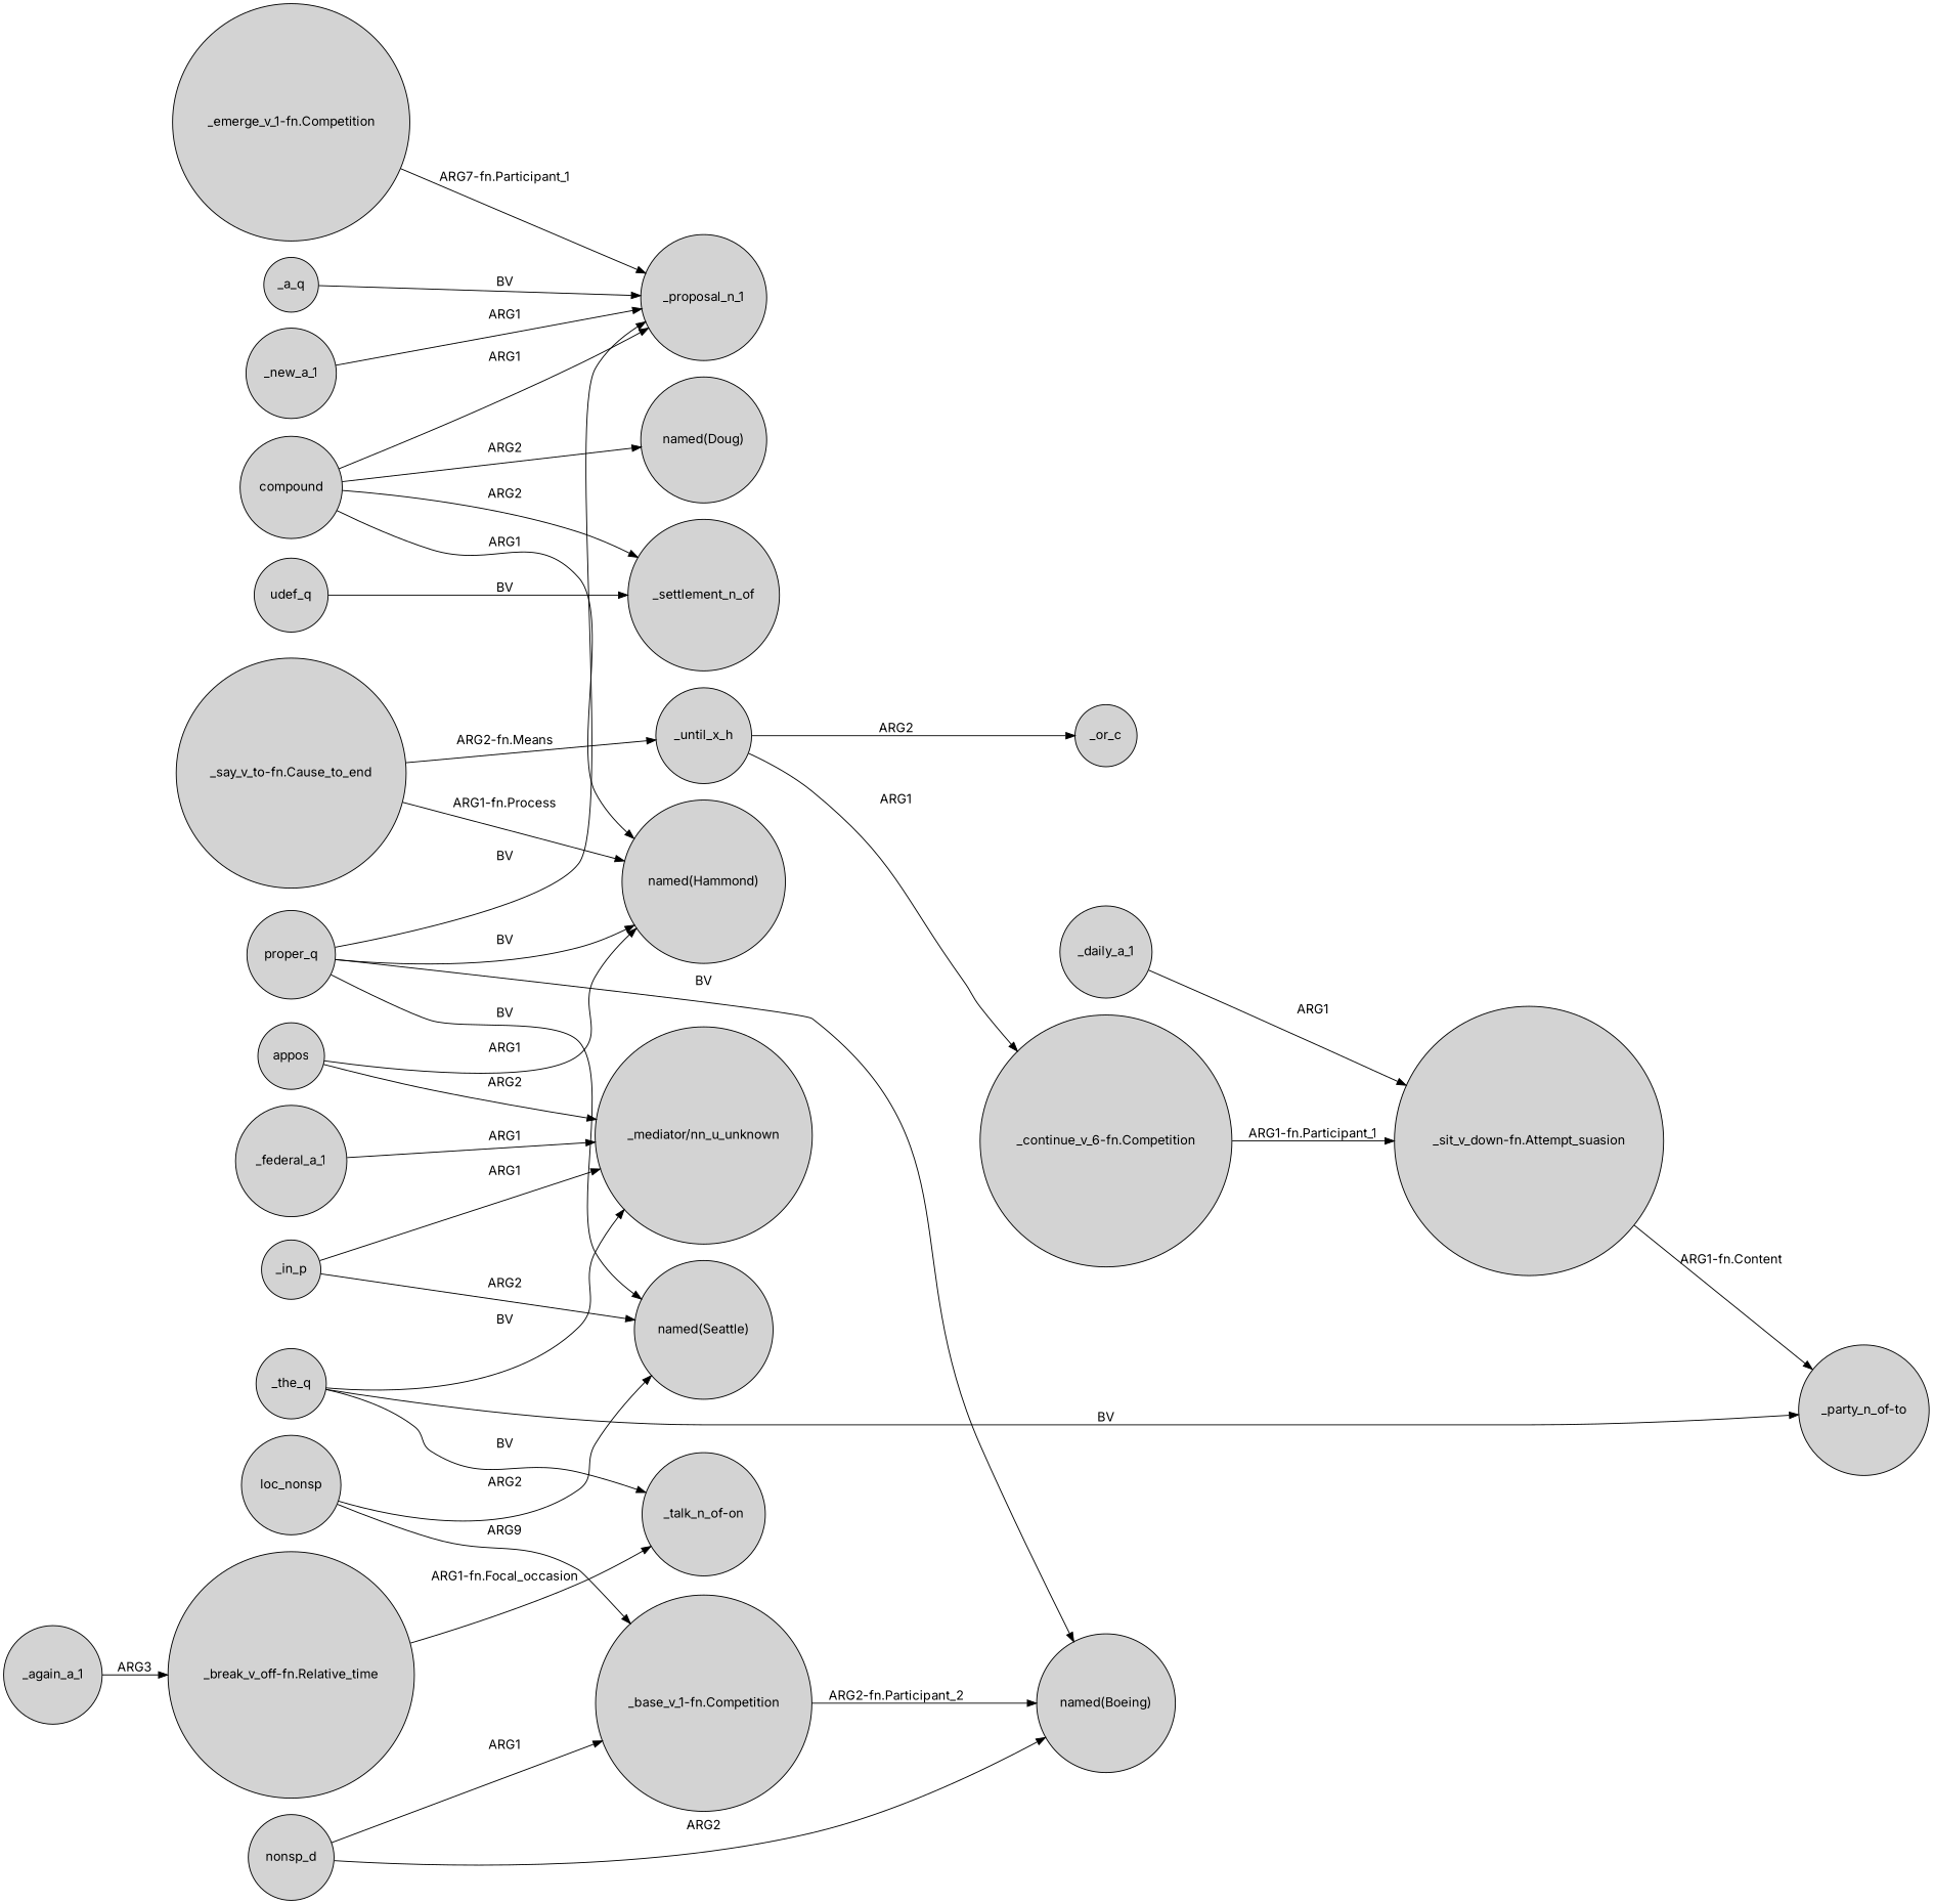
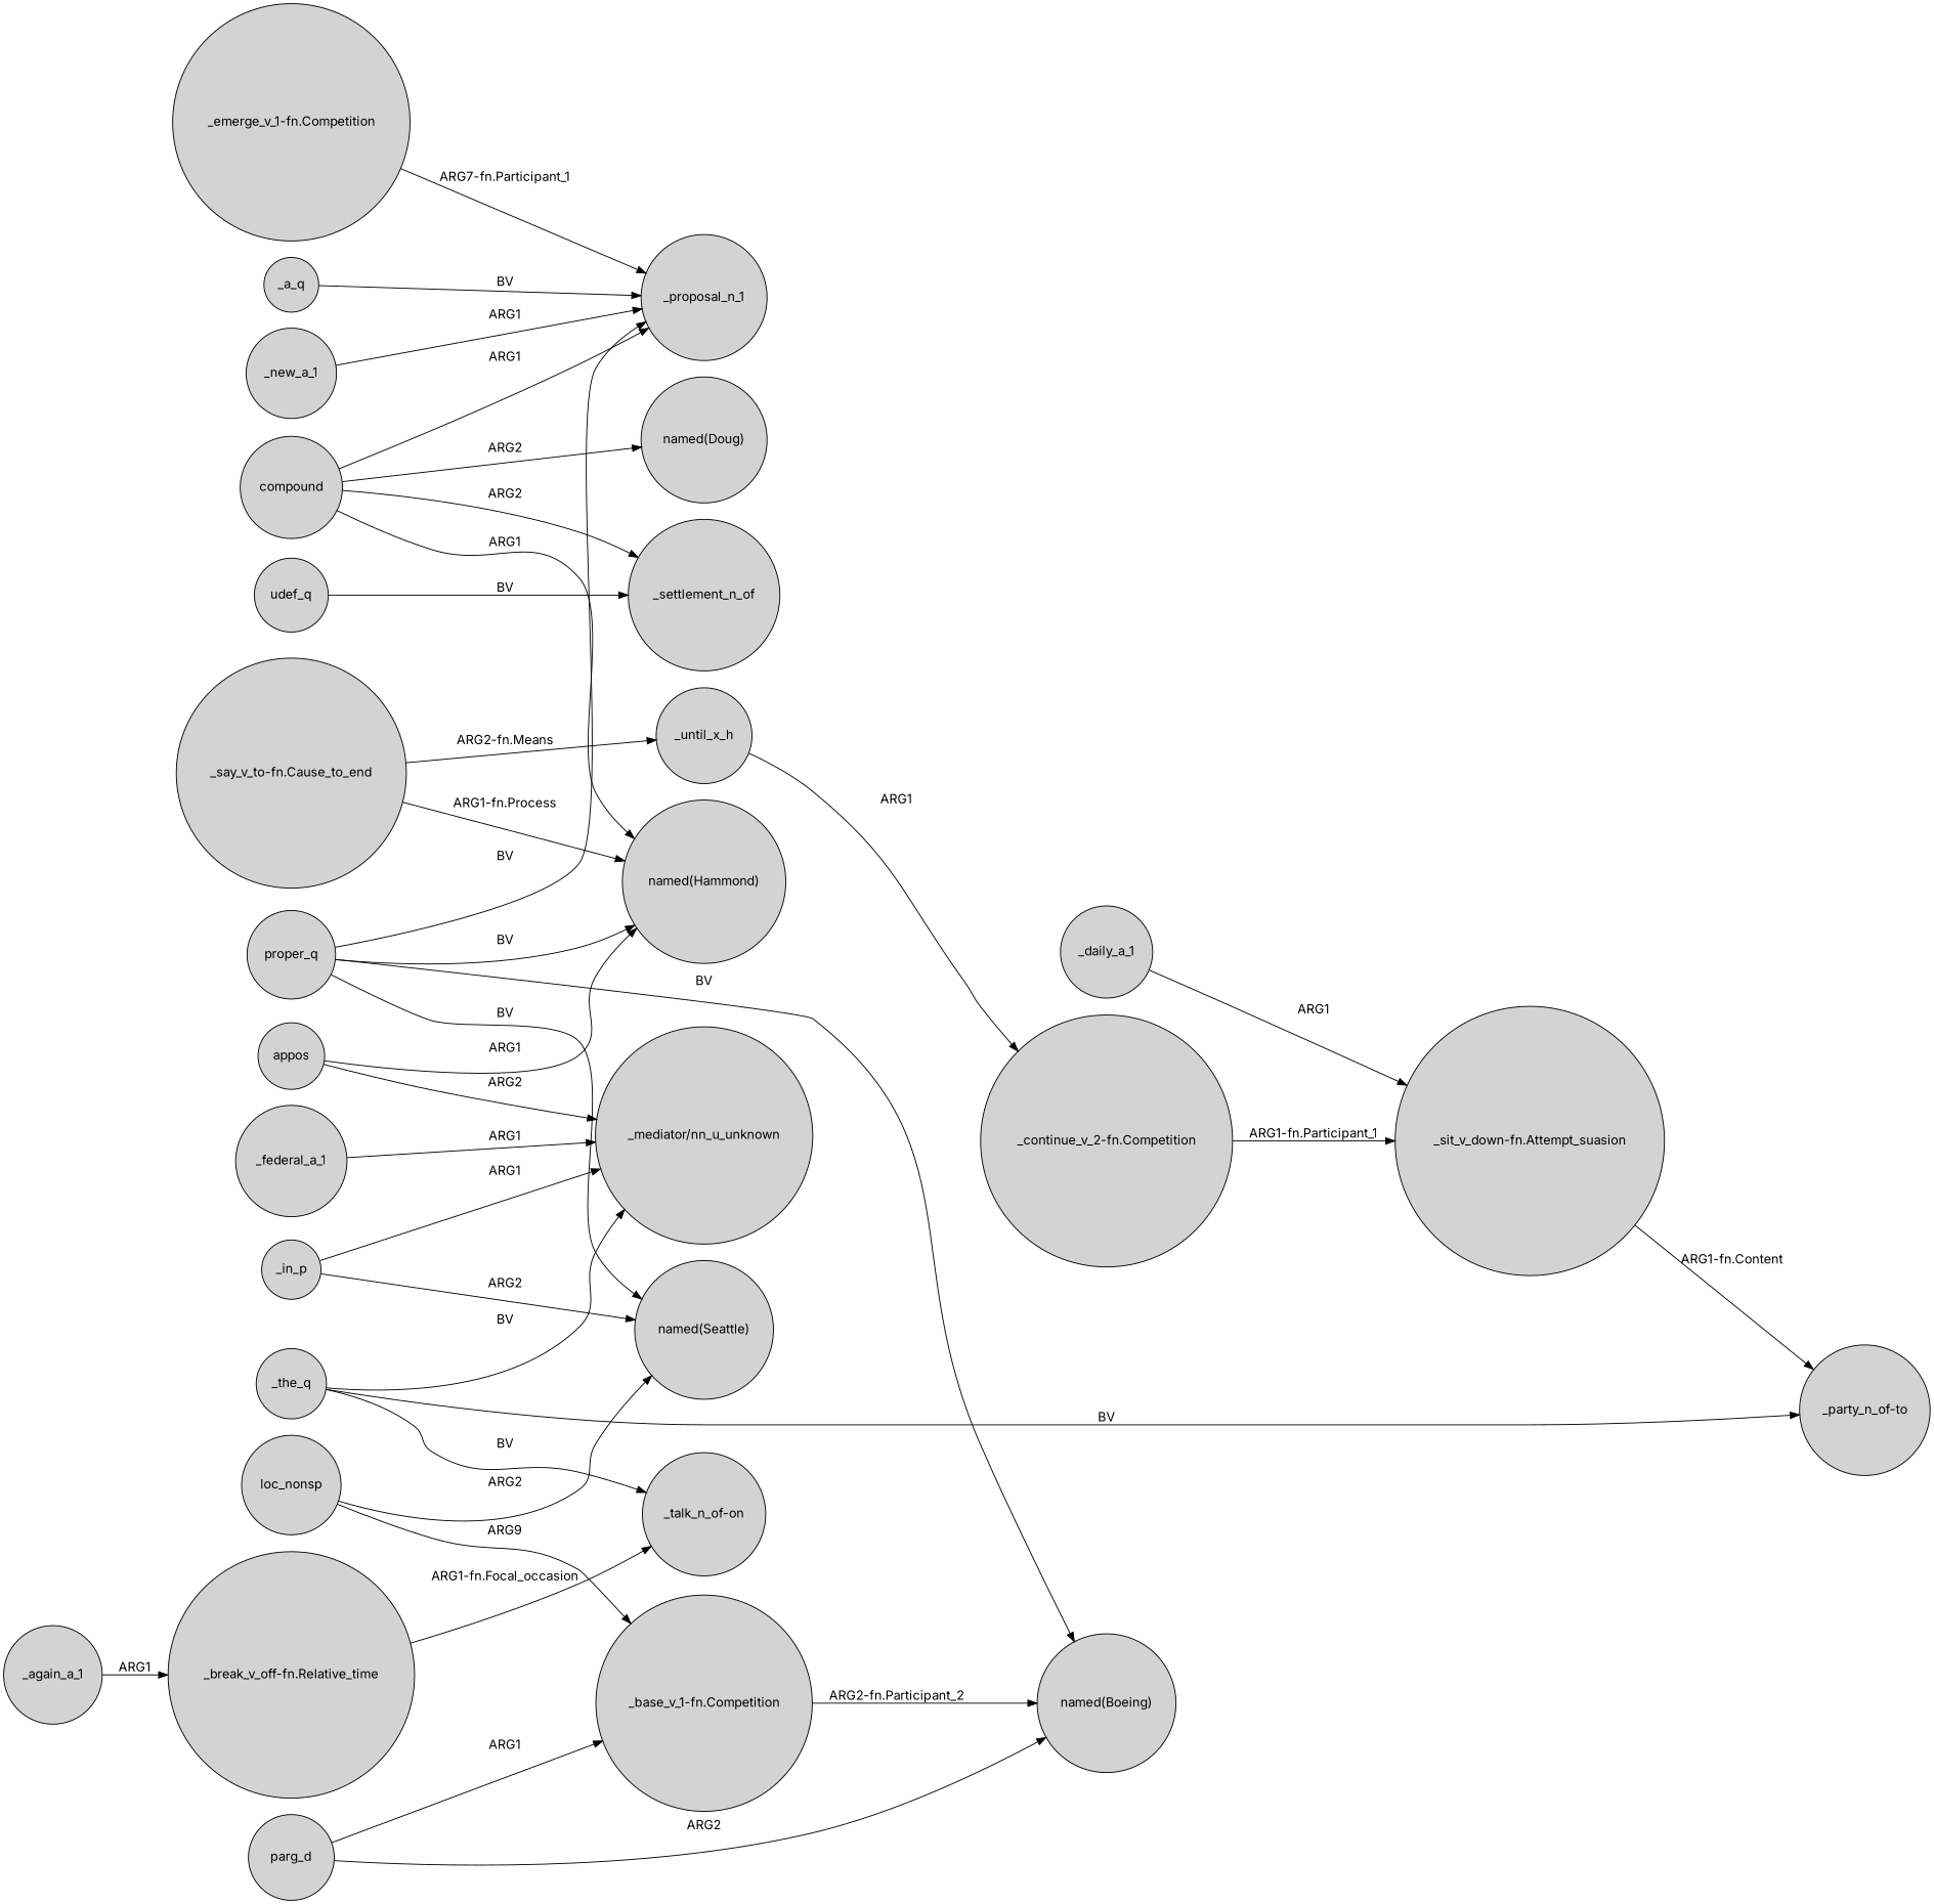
  digraph {
    fontname=Inter
    rankdir=LR
    node [fontname=Inter shape=circle style=filled]
    edge [fontname=Inter]
    appos
    "named(Hammond)"
    "_mediator/nn_u_unknown"
    "_sit_v_down-fn.Attempt_suasion"
    "_party_n_of-to"
    compound
    _proposal_n_1
    _settlement_n_of
    "named(Doug)"
    "_emerge_v_1-fn.Competition"
    _in_p
    "named(Seattle)"
-   "_continue_v_2-fn.Competition" [label="_continue_v_6-fn.Competition"]
+   "_continue_v_2-fn.Competition"
    _federal_a_1
    "_say_v_to-fn.Cause_to_end"
    _until_x_h
-   _or_c
    _again_a_1
    "_break_v_off-fn.Relative_time"
    "_talk_n_of-on"
    _a_q
    udef_q
    proper_q
    "named(Boeing)"
    _daily_a_1
    "_base_v_1-fn.Competition"
    loc_nonsp
    _the_q
    _new_a_1
-   parg_d [label=nonsp_d]
+   parg_d
    appos -> "named(Hammond)" [label=ARG1]
    appos -> "_mediator/nn_u_unknown" [label=ARG2]
    "_sit_v_down-fn.Attempt_suasion" -> "_party_n_of-to" [label="ARG1-fn.Content"]
    compound -> "named(Hammond)" [label=ARG1]
    compound -> _proposal_n_1 [label=ARG1]
    compound -> _settlement_n_of [label=ARG2]
    compound -> "named(Doug)" [label=ARG2]
    "_emerge_v_1-fn.Competition" -> _proposal_n_1 [label="ARG7-fn.Participant_1"]
    _in_p -> "_mediator/nn_u_unknown" [label=ARG1]
    _in_p -> "named(Seattle)" [label=ARG2]
    "_continue_v_2-fn.Competition" -> "_sit_v_down-fn.Attempt_suasion" [label="ARG1-fn.Participant_1"]
    _federal_a_1 -> "_mediator/nn_u_unknown" [label=ARG1]
    "_say_v_to-fn.Cause_to_end" -> "named(Hammond)" [label="ARG1-fn.Process"]
    "_say_v_to-fn.Cause_to_end" -> _until_x_h [label="ARG2-fn.Means"]
    _until_x_h -> "_continue_v_2-fn.Competition" [label=ARG1]
-   _until_x_h -> _or_c [label=ARG2]
-   _again_a_1 -> "_break_v_off-fn.Relative_time" [label=ARG3]
+   _again_a_1 -> "_break_v_off-fn.Relative_time" [label=ARG1]
    "_break_v_off-fn.Relative_time" -> "_talk_n_of-on" [label="ARG1-fn.Focal_occasion"]
    _a_q -> _proposal_n_1 [label=BV]
    udef_q -> _settlement_n_of [label=BV]
    proper_q -> "named(Hammond)" [label=BV]
    proper_q -> _proposal_n_1 [label=BV]
    proper_q -> "named(Seattle)" [label=BV]
    proper_q -> "named(Boeing)" [label=BV]
    _daily_a_1 -> "_sit_v_down-fn.Attempt_suasion" [label=ARG1]
    "_base_v_1-fn.Competition" -> "named(Boeing)" [label="ARG2-fn.Participant_2"]
    loc_nonsp -> "named(Seattle)" [label=ARG2]
    loc_nonsp -> "_base_v_1-fn.Competition" [label=ARG9]
    _the_q -> "_mediator/nn_u_unknown" [label=BV]
    _the_q -> "_party_n_of-to" [label=BV]
    _the_q -> "_talk_n_of-on" [label=BV]
    _new_a_1 -> _proposal_n_1 [label=ARG1]
    parg_d -> "named(Boeing)" [label=ARG2]
    parg_d -> "_base_v_1-fn.Competition" [label=ARG1]
  }
